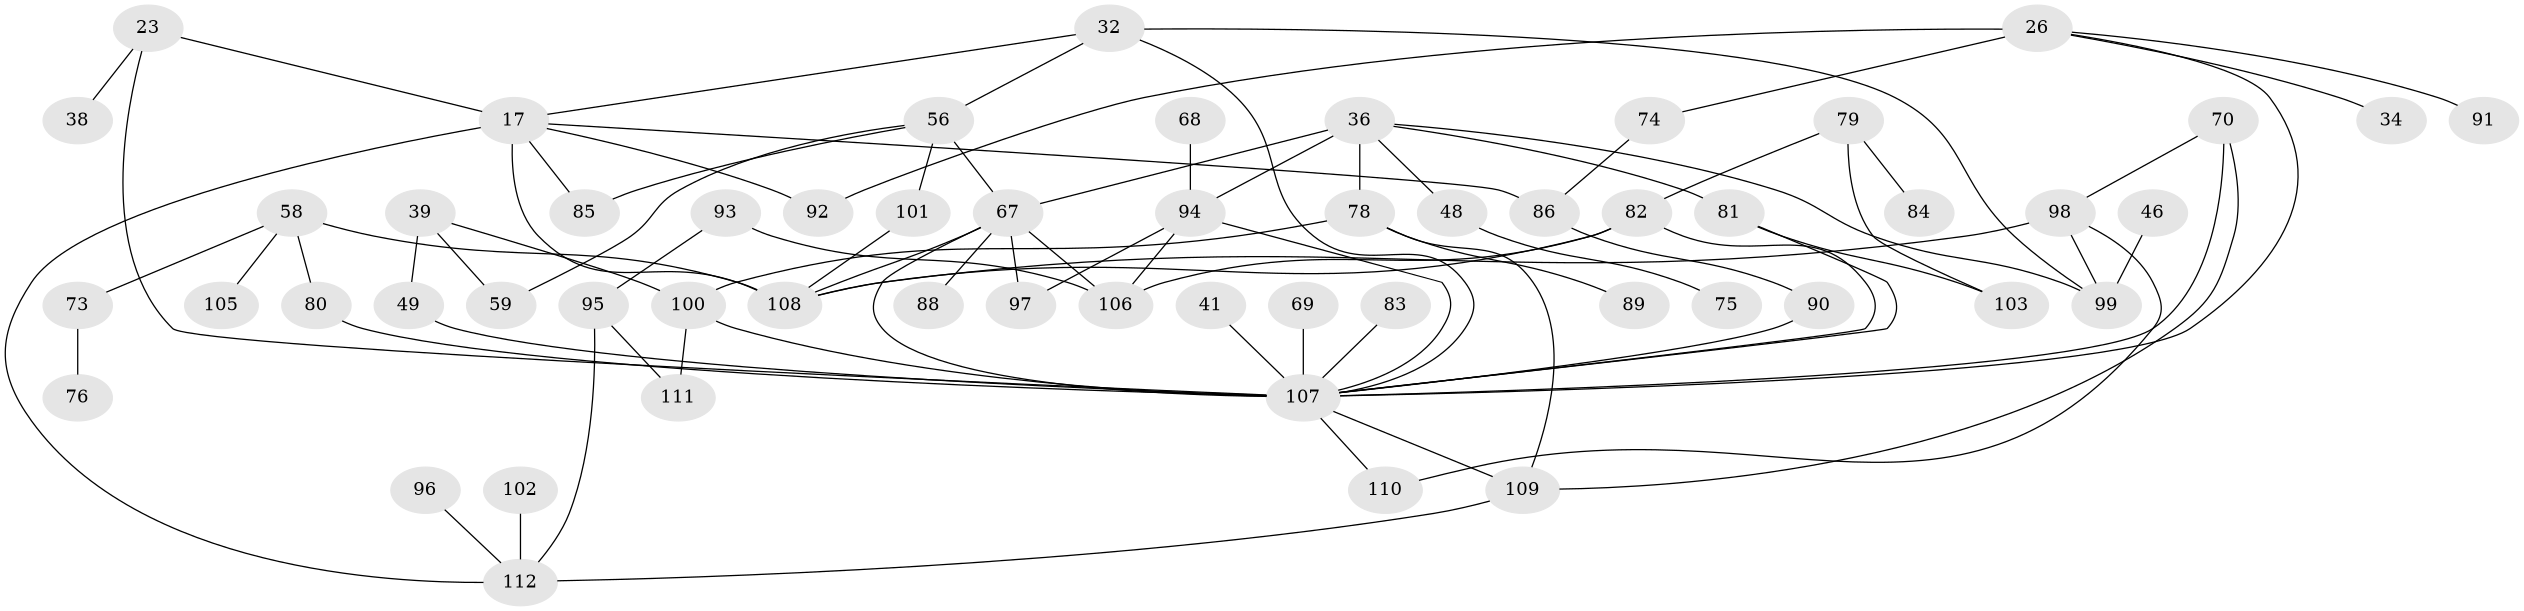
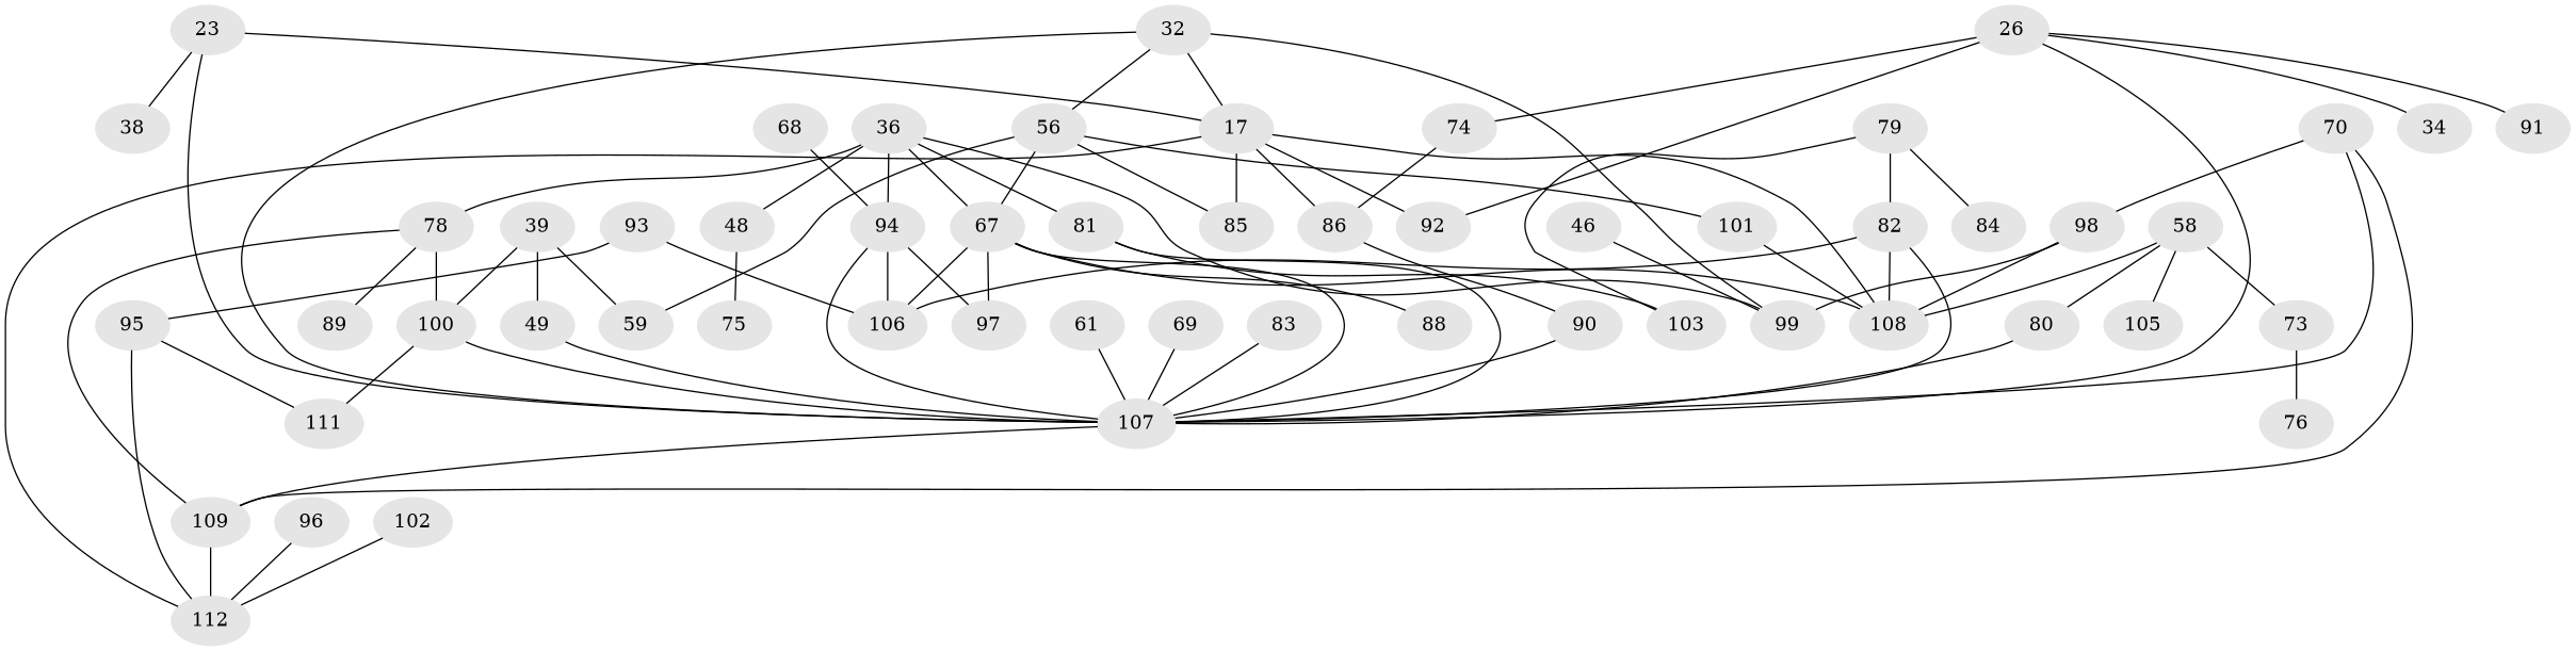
  graph {
    node [color=gray90 style=filled]
    23 [super="+11"]
    38
    n3 [label=17 super="+60"]
    107 [super="+2+4+12+72+104"]
    92 [super="+57"]
    85 [super="+17+45"]
    108 [super="+41+44+87"]
    86
    112 [super="+65"]
    106 [super="+47+51"]
    109 [super="+30"]
-   110
    26
    34
    74
    91
    32 [super="+28"]
    56 [super="+8+53"]
    99 [super="+29"]
    67 [super="+3+9+62"]
    59
    101
    36 [super="+18+22"]
    48 [super="+33"]
    78 [super="+71"]
    81 [super="+52"]
    94 [super="+55"]
    75
    88
    97 [super="+37"]
    100 [super="+63"]
    89
    103
    49 [super="+40"]
    39
    111
    46
    58
    73
    80
    105
    76
-   61 [label=41]
+   61
    68
    69
    70 [super="+66"]
    98
    90
    82 [super="+64"]
    79
    84
    83
    93
    95
    96
    102
    23 -- 38
    23 -- n3 [weight=2]
    23 -- 107 [weight=3]
    n3 -- 92
    n3 -- 85
    n3 -- 108 [weight=2]
    n3 -- 86
    n3 -- 112
    107 -- 109
-   107 -- 110
    86 -- 90
    109 -- 112
    26 -- 107
    26 -- 92 [weight=2]
    26 -- 34
    26 -- 74
    26 -- 91
    74 -- 86
    32 -- n3
    32 -- 107
    32 -- 56
    32 -- 99
    56 -- 85
    56 -- 67 [weight=2]
    56 -- 59
    56 -- 101
    67 -- 107 [weight=2]
    67 -- 108 [weight=2]
    67 -- 106
    67 -- 88
    67 -- 97
    101 -- 108
    36 -- 99
    36 -- 67
    36 -- 48
    36 -- 78 [weight=2]
    36 -- 81
    36 -- 94
    48 -- 75
    78 -- 109
    78 -- 100
    78 -- 89
    81 -- 107
    81 -- 103
    94 -- 107
    94 -- 106
    94 -- 97
    100 -- 107
    100 -- 111
    49 -- 107 [weight=2]
    39 -- 59
    39 -- 100
    39 -- 49 [weight=2]
    46 -- 99
    58 -- 108
    58 -- 73
    58 -- 80
    58 -- 105
    73 -- 76
    80 -- 107
    61 -- 107
    68 -- 94
    69 -- 107
    70 -- 107
    70 -- 109
    70 -- 98
    98 -- 108
-   98 -- 110
    98 -- 99
    90 -- 107
    82 -- 107
    82 -- 108
    82 -- 106
    79 -- 103
    79 -- 82
    79 -- 84
    83 -- 107
    93 -- 106
    93 -- 95
    95 -- 112
    95 -- 111
    96 -- 112
    102 -- 112
  }
